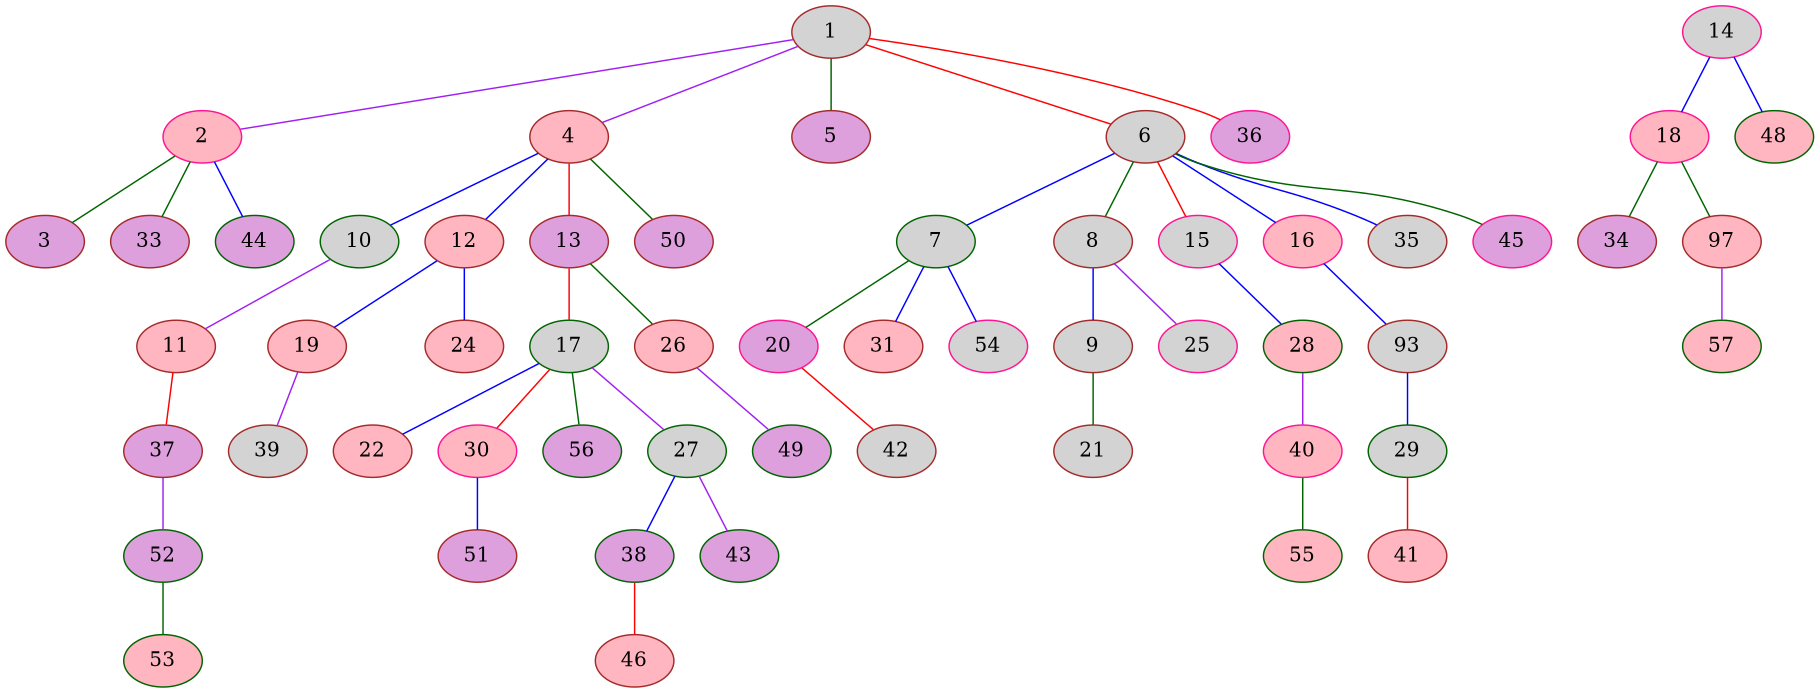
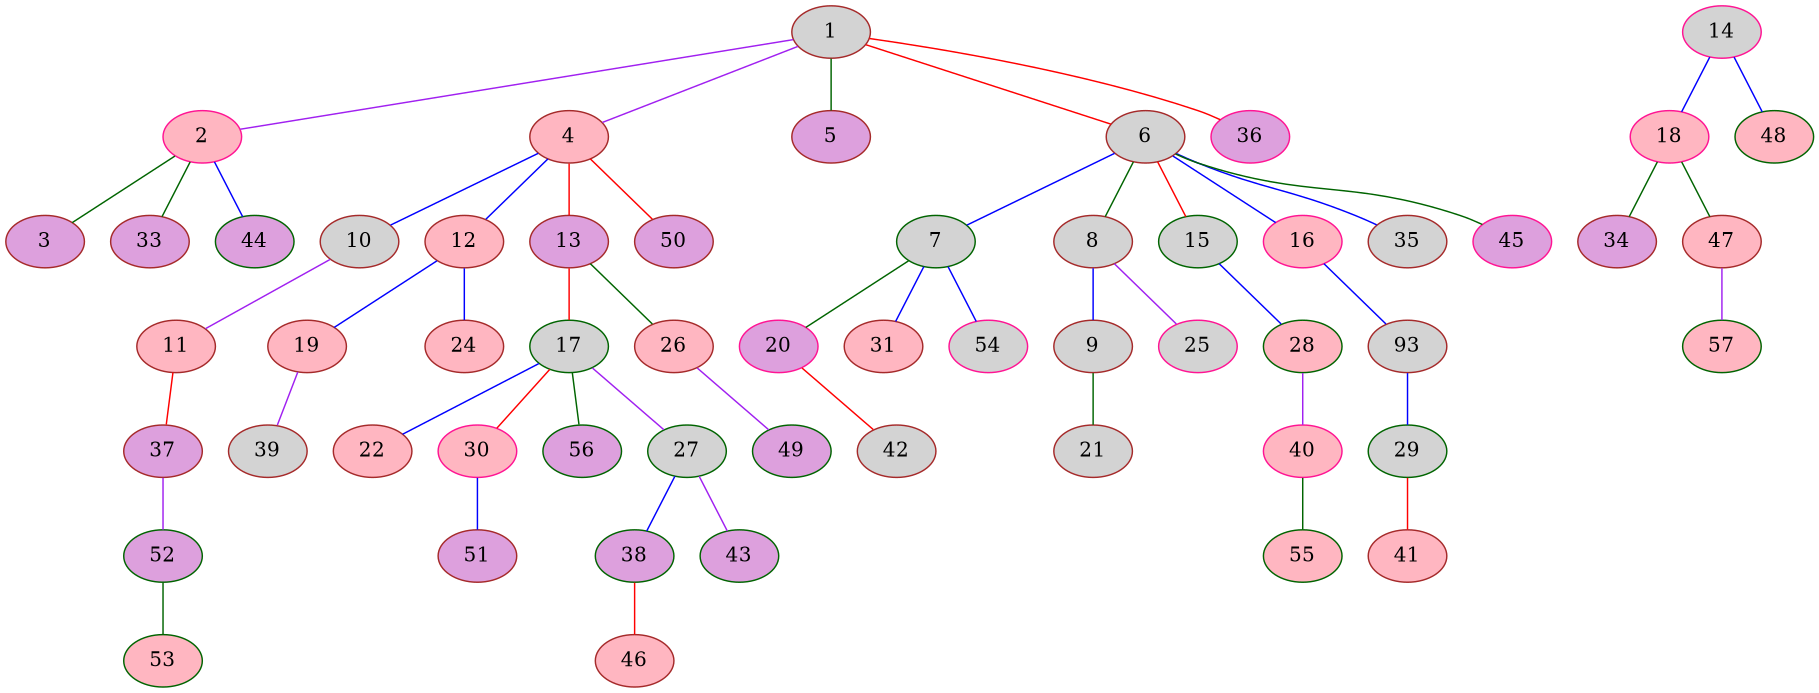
  graph {
    node [color=brown fillcolor=lightpink style=filled]
    edge [color=blue]
    1 [fillcolor=lightgrey]
    2 [color=deeppink]
    4
    5 [fillcolor=plum]
    6 [fillcolor=lightgrey]
    36 [color=deeppink fillcolor=plum]
    3 [fillcolor=plum]
    33 [fillcolor=plum]
    44 [color=darkgreen fillcolor=plum]
-   10 [color=darkgreen fillcolor=lightgrey]
+   10 [fillcolor=lightgrey]
    12
    13 [fillcolor=plum]
    50 [fillcolor=plum]
    7 [color=darkgreen fillcolor=lightgrey]
    8 [fillcolor=lightgrey]
-   15 [color=deeppink fillcolor=lightgrey]
+   15 [color=darkgreen fillcolor=lightgrey]
    16 [color=deeppink]
    35 [fillcolor=lightgrey]
    45 [color=deeppink fillcolor=plum]
    11
    19
    24
    17 [color=darkgreen fillcolor=lightgrey]
    26
    14 [color=deeppink fillcolor=lightgrey]
    18 [color=deeppink]
    48 [color=darkgreen]
    20 [color=deeppink fillcolor=plum]
    31
    54 [color=deeppink fillcolor=lightgrey]
    9 [fillcolor=lightgrey]
    25 [color=deeppink fillcolor=lightgrey]
    28 [color=darkgreen]
    n34 [fillcolor=lightgrey label=93]
    42 [fillcolor=lightgrey]
    21 [fillcolor=lightgrey]
    37 [fillcolor=plum]
    52 [color=darkgreen fillcolor=plum]
    39 [fillcolor=lightgrey]
    22
    30 [color=deeppink]
    56 [color=darkgreen fillcolor=plum]
    27 [color=darkgreen fillcolor=lightgrey]
    49 [color=darkgreen fillcolor=plum]
    34 [fillcolor=plum]
-   47 [label=97]
+   47
    40 [color=deeppink]
    29 [color=darkgreen fillcolor=lightgrey]
    51 [fillcolor=plum]
    57 [color=darkgreen]
    41
    38 [color=darkgreen fillcolor=plum]
    43 [color=darkgreen fillcolor=plum]
    46
    55 [color=darkgreen]
    53 [color=darkgreen]
    1 -- 2 [color=purple]
    1 -- 4 [color=purple]
    1 -- 5 [color=darkgreen]
    1 -- 6 [color=red]
    1 -- 36 [color=red]
    2 -- 3 [color=darkgreen]
    2 -- 33 [color=darkgreen]
    2 -- 44
    4 -- 10
    4 -- 12
    4 -- 13 [color=red]
-   4 -- 50 [color=darkgreen]
+   4 -- 50 [color=red]
    6 -- 7
    6 -- 8 [color=darkgreen]
    6 -- 15 [color=red]
    6 -- 16
    6 -- 35
    6 -- 45 [color=darkgreen]
    10 -- 11 [color=purple]
    12 -- 19
    12 -- 24
    13 -- 17 [color=red]
    13 -- 26 [color=darkgreen]
    7 -- 20 [color=darkgreen]
    7 -- 31
    7 -- 54
    8 -- 9
    8 -- 25 [color=purple]
    15 -- 28
    16 -- n34
    11 -- 37 [color=red]
    19 -- 39 [color=purple]
    17 -- 22
    17 -- 30 [color=red]
    17 -- 56 [color=darkgreen]
    17 -- 27 [color=purple]
    26 -- 49 [color=purple]
    14 -- 18
    14 -- 48
    18 -- 34 [color=darkgreen]
    18 -- 47 [color=darkgreen]
    20 -- 42 [color=red]
    9 -- 21 [color=darkgreen]
    28 -- 40 [color=purple]
    n34 -- 29
    37 -- 52 [color=purple]
    52 -- 53 [color=darkgreen]
    30 -- 51
    27 -- 38
    27 -- 43 [color=purple]
    47 -- 57 [color=purple]
    40 -- 55 [color=darkgreen]
    29 -- 41 [color=red]
    38 -- 46 [color=red]
  }
